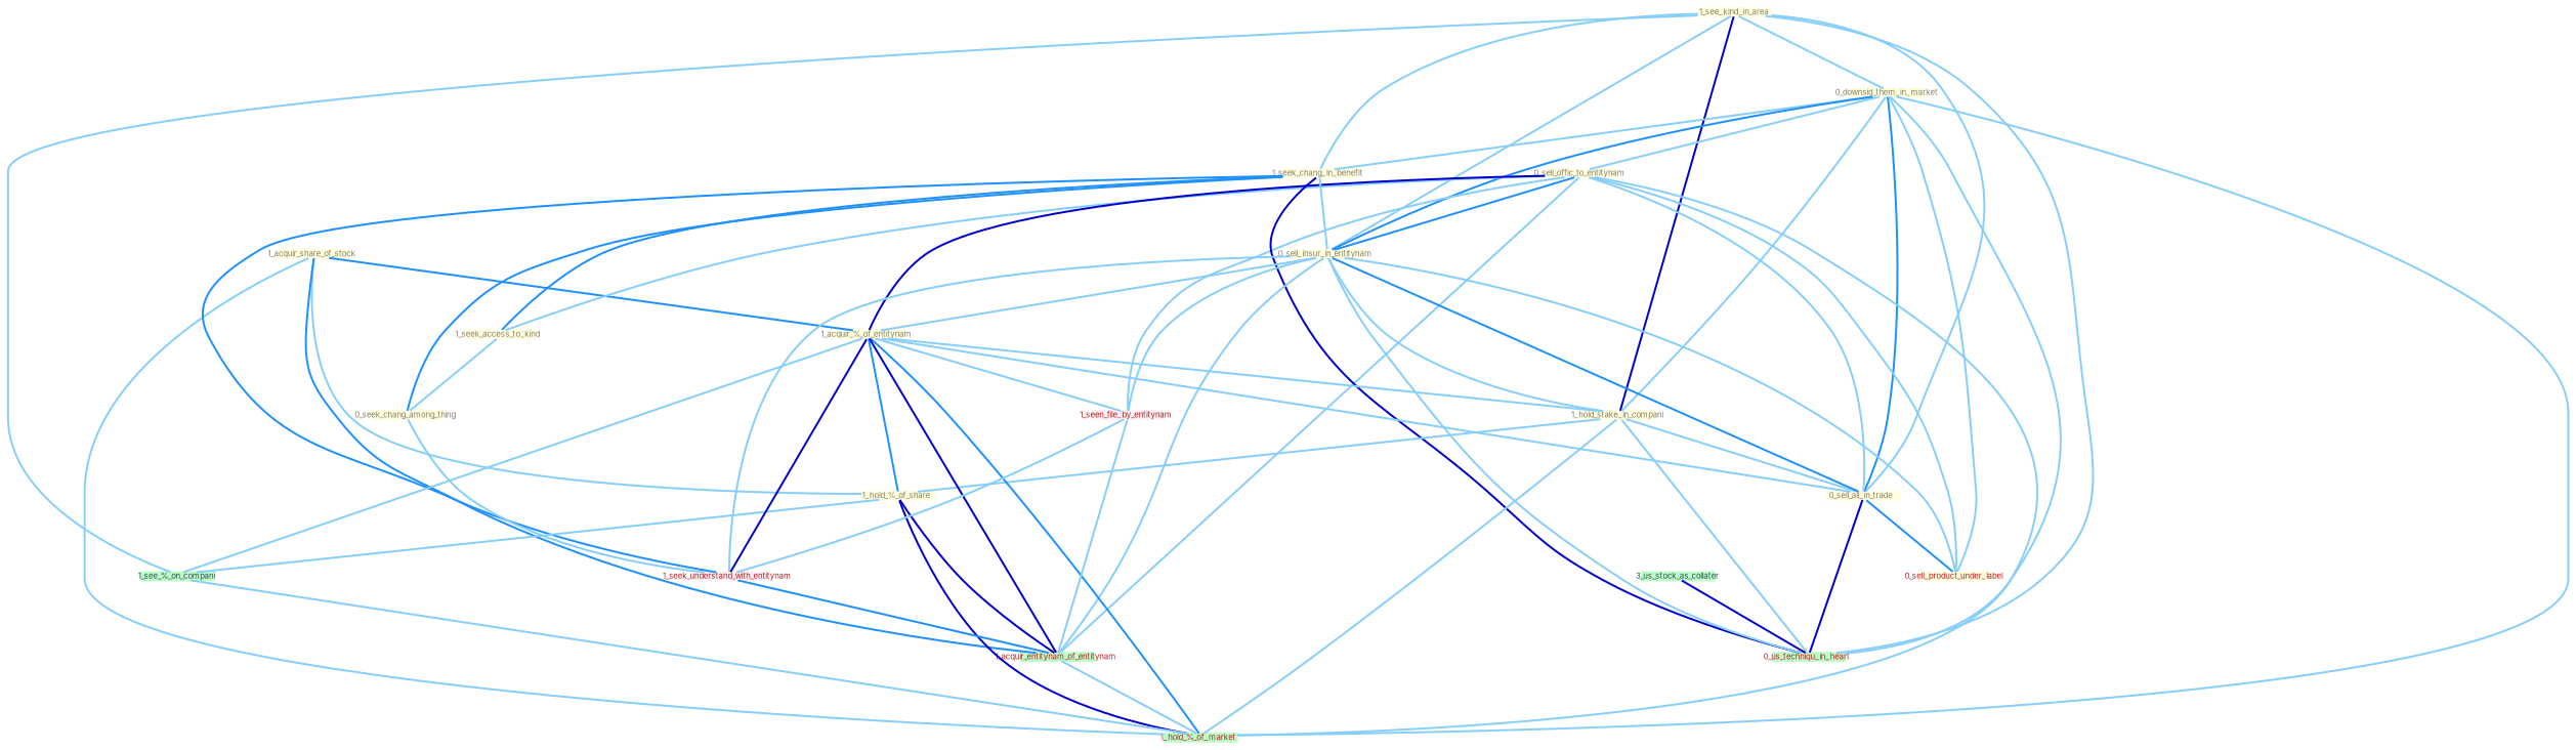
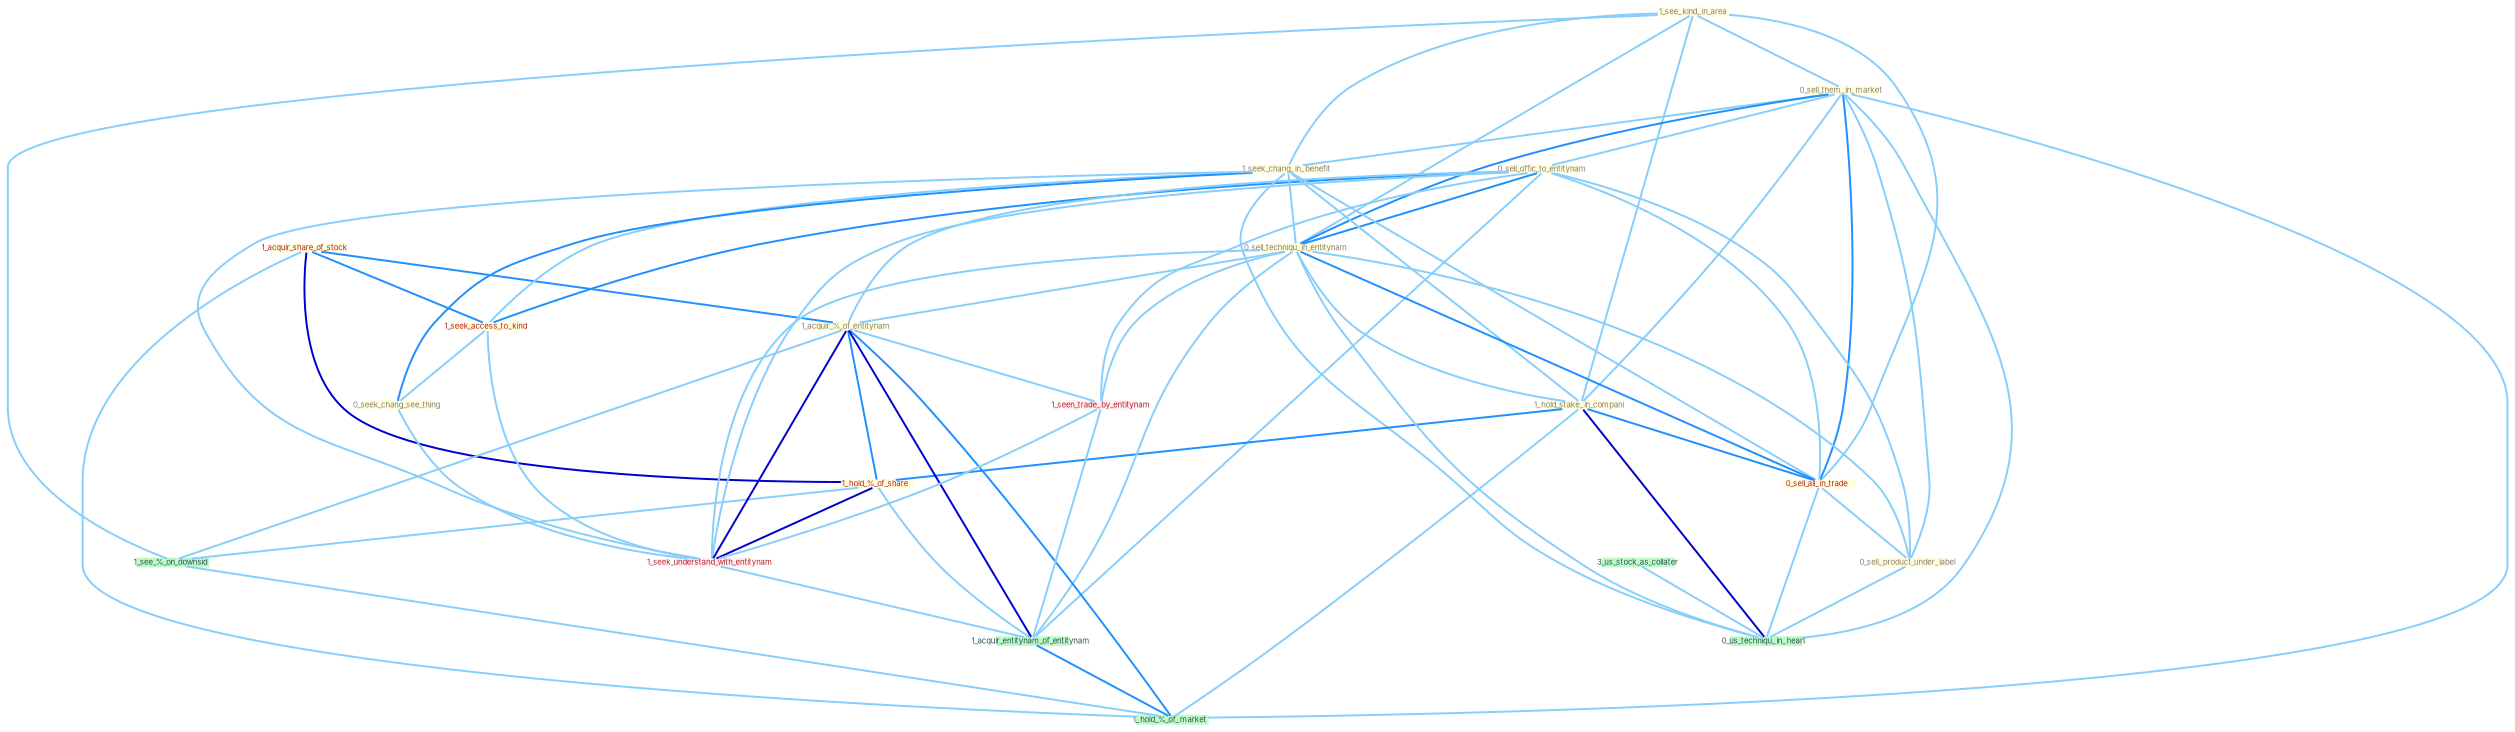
  graph {
    fontname=Inter
    node [color="#ffffe0" fixedsize=true fontcolor="#8b7d6b" fontname=Inter fontsize=4 shape=polygon style=filled]
    edge [color="#87cefa" fontname=Inter w=1]
    n1 [height=.06 label="1_see_kind_in_area" width=.5]
-   "0_sell_them_in_market " [height=.06 width=.5 label="0_downsid_them_in_market"]
-   "1_acquir_share_of_stock " [height=.06 width=.5]
+   "0_sell_them_in_market " [height=.06 width=.5]
+   "1_acquir_share_of_stock " [fontcolor="#b22222" height=.06 width=.5]
    "0_sell_offic_to_entitynam " [height=.06 width=.5]
    "1_seek_chang_in_benefit " [height=.06 width=.5]
    "1_hold_stake_in_compani " [height=.06 width=.5]
-   "1_hold_%_of_share " [height=.06 width=.5]
-   "0_sell_insur_in_entitynam " [height=.06 width=.5]
-   "1_seek_access_to_kind " [height=.06 width=.5]
+   "1_hold_%_of_share " [fontcolor="#b22222" height=.06 width=.5]
+   "0_sell_insur_in_entitynam " [height=.06 width=.5 label="0_sell_techniqu_in_entitynam"]
+   "1_seek_access_to_kind " [fontcolor="#b22222" height=.06 width=.5]
    "1_acquir_%_of_entitynam " [height=.06 width=.5]
-   "0_seek_chang_among_thing " [height=.06 width=.5]
-   "0_sell_all_in_trade " [height=.06 width=.5]
-   "0_sell_product_under_label " [fontcolor="#b22222" height=.06 width=.5]
-   "1_seen_file_by_entitynam " [color="#fff0f5" fontcolor="#b22222" height=.06 width=.5]
+   "0_seek_chang_among_thing " [height=.06 width=.5 label="0_seek_chang_see_thing"]
+   "0_sell_all_in_trade " [fontcolor="#b22222" height=.06 width=.5]
+   "0_sell_product_under_label " [height=.06 width=.5]
+   "1_seen_file_by_entitynam " [color="#fff0f5" fontcolor="#b22222" height=.06 width=.5 label="1_seen_trade_by_entitynam"]
    "1_seek_understand_with_entitynam " [color="#fff0f5" fontcolor="#b22222" height=.06 width=.5]
-   "0_us_techniqu_in_heart " [color="#BDFCC9" fontcolor="#b22222" height=.06 width=.5]
-   "1_see_%_on_downsid " [color="#BDFCC9" fontcolor="#2f4f4f" height=.06 width=.5 label="1_see_%_on_compani"]
-   "1_hold_%_of_market " [color="#BDFCC9" fontcolor="#b22222" height=.06 width=.5]
-   "1_acquir_entitynam_of_entitynam " [color="#BDFCC9" fontcolor="#b22222" height=.06 width=.5]
+   "0_us_techniqu_in_heart " [color="#BDFCC9" fontcolor="#2f4f4f" height=.06 width=.5]
+   "1_see_%_on_downsid " [color="#BDFCC9" fontcolor="#2f4f4f" height=.06 width=.5]
+   "1_hold_%_of_market " [color="#BDFCC9" fontcolor="#2f4f4f" height=.06 width=.5]
+   "1_acquir_entitynam_of_entitynam " [color="#BDFCC9" fontcolor="#2f4f4f" height=.06 width=.5]
    n20 [color="#BDFCC9" fontcolor="#2f4f4f" height=.06 label="3_us_stock_as_collater" width=.5]
    subgraph sub_1 {
      n1
      "0_sell_them_in_market "
      "1_acquir_share_of_stock "
      "0_sell_offic_to_entitynam "
      "1_seek_chang_in_benefit "
      "1_hold_stake_in_compani "
      "1_hold_%_of_share "
      "0_sell_insur_in_entitynam "
      "1_seek_access_to_kind "
      "1_acquir_%_of_entitynam "
      "0_seek_chang_among_thing "
      "0_sell_all_in_trade "
      "0_sell_product_under_label "
    }
    subgraph sub_2 {
      "1_seen_file_by_entitynam "
      "1_seek_understand_with_entitynam "
    }
    n1 -- "0_sell_them_in_market "
    n1 -- "1_seek_chang_in_benefit "
-   n1 -- "1_hold_stake_in_compani " [color="#0000cd"]
+   n1 -- "1_hold_stake_in_compani "
    n1 -- "0_sell_insur_in_entitynam "
    n1 -- "0_sell_all_in_trade "
-   n1 -- "0_us_techniqu_in_heart "
+   "0_sell_product_under_label " -- "0_us_techniqu_in_heart "
    n1 -- "1_see_%_on_downsid "
    "0_sell_them_in_market " -- "0_sell_offic_to_entitynam "
    "0_sell_them_in_market " -- "1_seek_chang_in_benefit "
    "0_sell_them_in_market " -- "1_hold_stake_in_compani "
    "0_sell_them_in_market " -- "0_sell_insur_in_entitynam " [color="#1e90ff" w=2]
    "0_sell_them_in_market " -- "0_sell_all_in_trade " [color="#1e90ff" w=2]
    "0_sell_them_in_market " -- "0_sell_product_under_label "
    "0_sell_them_in_market " -- "0_us_techniqu_in_heart "
    "0_sell_them_in_market " -- "1_hold_%_of_market "
-   "1_acquir_share_of_stock " -- "1_hold_%_of_share "
+   "1_acquir_share_of_stock " -- "1_hold_%_of_share " [color="#0000cd"]
    "1_acquir_share_of_stock " -- "1_acquir_%_of_entitynam " [color="#1e90ff" w=2]
    "1_acquir_share_of_stock " -- "1_hold_%_of_market "
-   "1_acquir_share_of_stock " -- "1_acquir_entitynam_of_entitynam " [color="#1e90ff" w=2]
+   "1_acquir_share_of_stock " -- "1_seek_access_to_kind " [color="#1e90ff" w=2]
    "0_sell_offic_to_entitynam " -- "0_sell_insur_in_entitynam " [color="#1e90ff" w=2]
-   "0_sell_offic_to_entitynam " -- "1_seek_access_to_kind "
-   "0_sell_offic_to_entitynam " -- "1_acquir_%_of_entitynam " [color="#0000cd"]
+   "0_sell_offic_to_entitynam " -- "1_seek_access_to_kind " [color="#1e90ff"]
+   "0_sell_offic_to_entitynam " -- "1_acquir_%_of_entitynam "
    "0_sell_offic_to_entitynam " -- "0_sell_all_in_trade "
    "0_sell_offic_to_entitynam " -- "0_sell_product_under_label "
    "0_sell_offic_to_entitynam " -- "1_seen_file_by_entitynam "
-   "0_sell_offic_to_entitynam " -- "1_hold_%_of_market "
+   "0_sell_offic_to_entitynam " -- "1_seek_understand_with_entitynam "
    "0_sell_offic_to_entitynam " -- "1_acquir_entitynam_of_entitynam "
-   "1_acquir_%_of_entitynam " -- "1_hold_stake_in_compani "
+   "1_seek_chang_in_benefit " -- "1_hold_stake_in_compani "
    "1_seek_chang_in_benefit " -- "0_sell_insur_in_entitynam "
-   "1_seek_chang_in_benefit " -- "1_seek_access_to_kind " [color="#1e90ff"]
+   "1_seek_chang_in_benefit " -- "1_seek_access_to_kind "
    "1_seek_chang_in_benefit " -- "0_seek_chang_among_thing " [color="#1e90ff" w=2]
-   "1_acquir_%_of_entitynam " -- "0_sell_all_in_trade "
-   "1_seek_chang_in_benefit " -- "1_seek_understand_with_entitynam " [color="#1e90ff"]
-   "1_seek_chang_in_benefit " -- "0_us_techniqu_in_heart " [color="#0000cd"]
-   "1_hold_stake_in_compani " -- "1_hold_%_of_share "
+   "1_seek_chang_in_benefit " -- "0_sell_all_in_trade "
+   "1_seek_chang_in_benefit " -- "1_seek_understand_with_entitynam "
+   "1_seek_chang_in_benefit " -- "0_us_techniqu_in_heart "
+   "1_hold_stake_in_compani " -- "1_hold_%_of_share " [color="#1e90ff"]
    "1_hold_stake_in_compani " -- "0_sell_insur_in_entitynam "
-   "1_hold_stake_in_compani " -- "0_sell_all_in_trade "
-   "1_hold_stake_in_compani " -- "0_us_techniqu_in_heart "
+   "1_hold_stake_in_compani " -- "0_sell_all_in_trade " [color="#1e90ff"]
+   "1_hold_stake_in_compani " -- "0_us_techniqu_in_heart " [color="#0000cd"]
    "1_hold_stake_in_compani " -- "1_hold_%_of_market "
    "1_hold_%_of_share " -- "1_acquir_%_of_entitynam " [color="#1e90ff" w=2]
    "1_hold_%_of_share " -- "1_see_%_on_downsid "
-   "1_hold_%_of_share " -- "1_hold_%_of_market " [color="#0000cd" w=3]
-   "1_hold_%_of_share " -- "1_acquir_entitynam_of_entitynam " [color="#0000cd"]
+   "1_hold_%_of_share " -- "1_seek_understand_with_entitynam " [color="#0000cd" w=3]
+   "1_hold_%_of_share " -- "1_acquir_entitynam_of_entitynam "
    "0_sell_insur_in_entitynam " -- "1_acquir_%_of_entitynam "
    "0_sell_insur_in_entitynam " -- "0_sell_all_in_trade " [color="#1e90ff" w=2]
    "0_sell_insur_in_entitynam " -- "0_sell_product_under_label "
    "0_sell_insur_in_entitynam " -- "1_seen_file_by_entitynam "
    "0_sell_insur_in_entitynam " -- "1_seek_understand_with_entitynam "
    "0_sell_insur_in_entitynam " -- "0_us_techniqu_in_heart "
    "0_sell_insur_in_entitynam " -- "1_acquir_entitynam_of_entitynam "
    "1_seek_access_to_kind " -- "0_seek_chang_among_thing "
+   "1_seek_access_to_kind " -- "1_seek_understand_with_entitynam "
    "1_acquir_%_of_entitynam " -- "1_seen_file_by_entitynam "
    "1_acquir_%_of_entitynam " -- "1_seek_understand_with_entitynam " [color="#0000cd"]
    "1_acquir_%_of_entitynam " -- "1_see_%_on_downsid "
    "1_acquir_%_of_entitynam " -- "1_hold_%_of_market " [color="#1e90ff" w=2]
    "1_acquir_%_of_entitynam " -- "1_acquir_entitynam_of_entitynam " [color="#0000cd" w=3]
    "0_seek_chang_among_thing " -- "1_seek_understand_with_entitynam "
-   "0_sell_all_in_trade " -- "0_sell_product_under_label " [color="#1e90ff"]
-   "0_sell_all_in_trade " -- "0_us_techniqu_in_heart " [color="#0000cd"]
+   "0_sell_all_in_trade " -- "0_sell_product_under_label "
+   "0_sell_all_in_trade " -- "0_us_techniqu_in_heart "
    "1_seen_file_by_entitynam " -- "1_seek_understand_with_entitynam "
    "1_seen_file_by_entitynam " -- "1_acquir_entitynam_of_entitynam "
-   "1_seek_understand_with_entitynam " -- "1_acquir_entitynam_of_entitynam " [color="#1e90ff"]
+   "1_seek_understand_with_entitynam " -- "1_acquir_entitynam_of_entitynam "
    "1_see_%_on_downsid " -- "1_hold_%_of_market "
-   "1_acquir_entitynam_of_entitynam " -- "1_hold_%_of_market "
-   n20 -- "0_us_techniqu_in_heart " [color="#0000cd"]
+   "1_acquir_entitynam_of_entitynam " -- "1_hold_%_of_market " [color="#1e90ff"]
+   n20 -- "0_us_techniqu_in_heart "
  }
